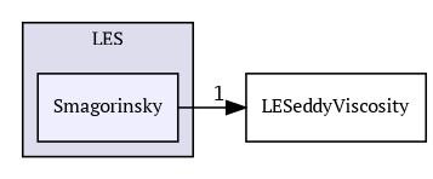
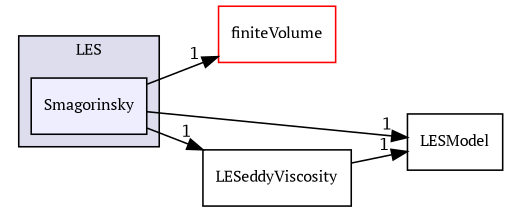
  digraph {
    compound=true
    rankdir=LR
    fontname="PT Serif"
    node [fontname="PT Serif" fontsize=10 shape=box]
    edge [headlabel=1 labeldistance=1.5 labelfontname=Helvetica labelfontsize=10 fontname="PT Serif"]
    n1 [fillcolor="#eeeeff" label=Smagorinsky pencolor=black style=filled]
+   n2 [color=red label=finiteVolume]
+   n3 [label=LESModel]
    n4 [label=LESeddyViscosity]
    subgraph cluster_1 {
      bgcolor="#ddddee"
      fontsize=10
      label=LES
      pencolor=black
      n1
    }
+   n1 -> n2
+   n1 -> n3
    n1 -> n4
+   n4 -> n3
  }
